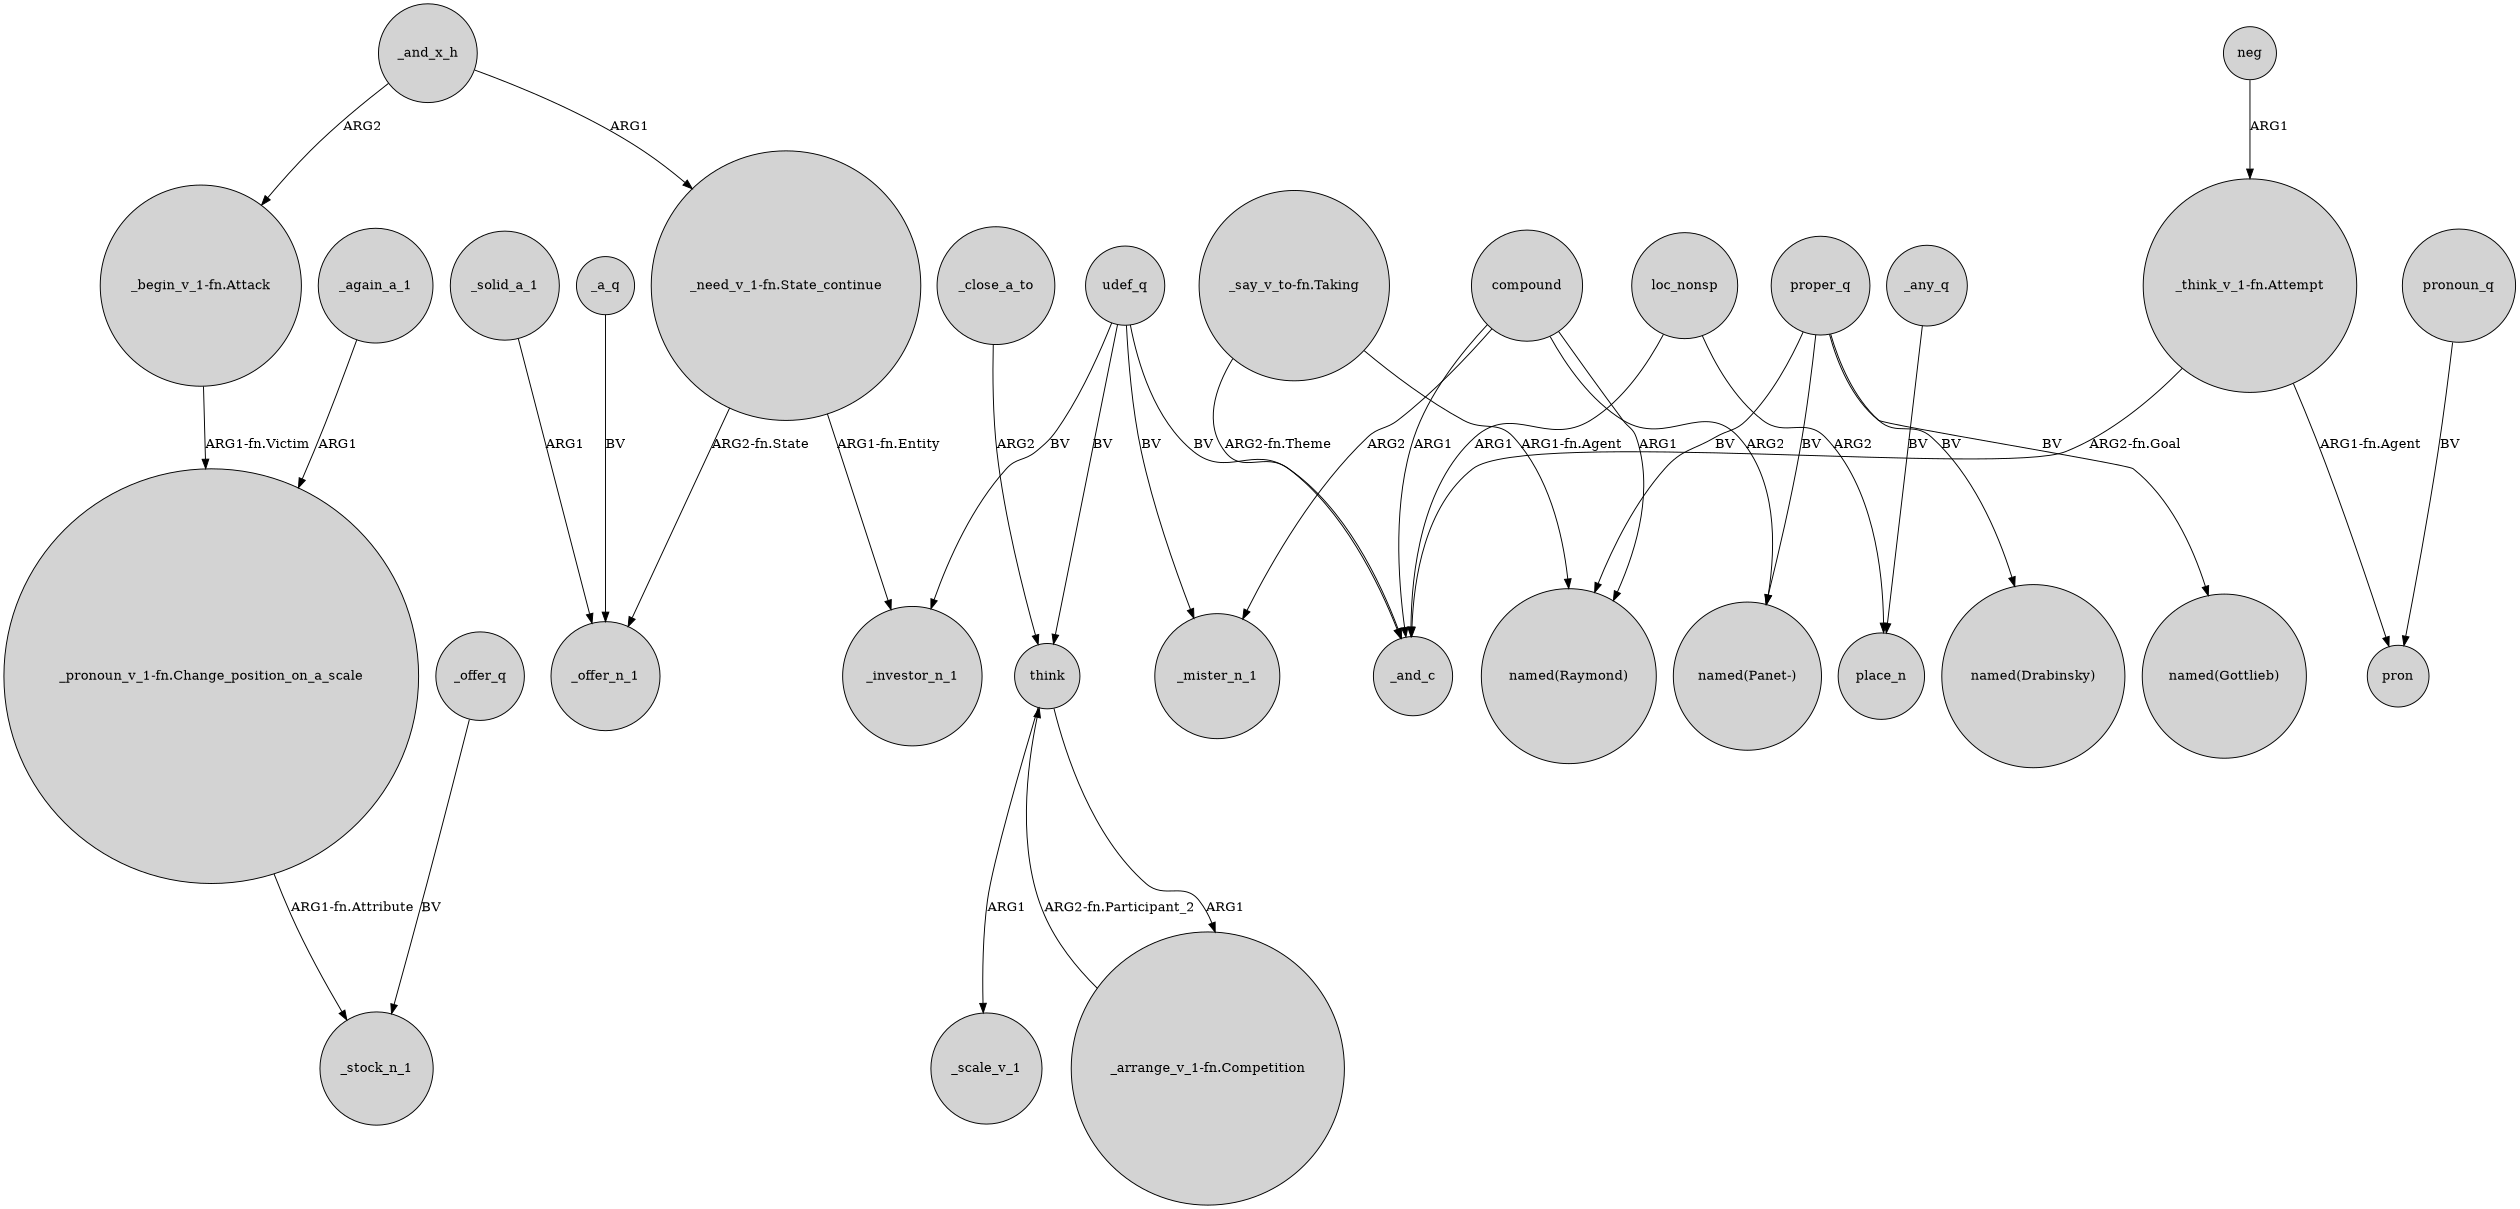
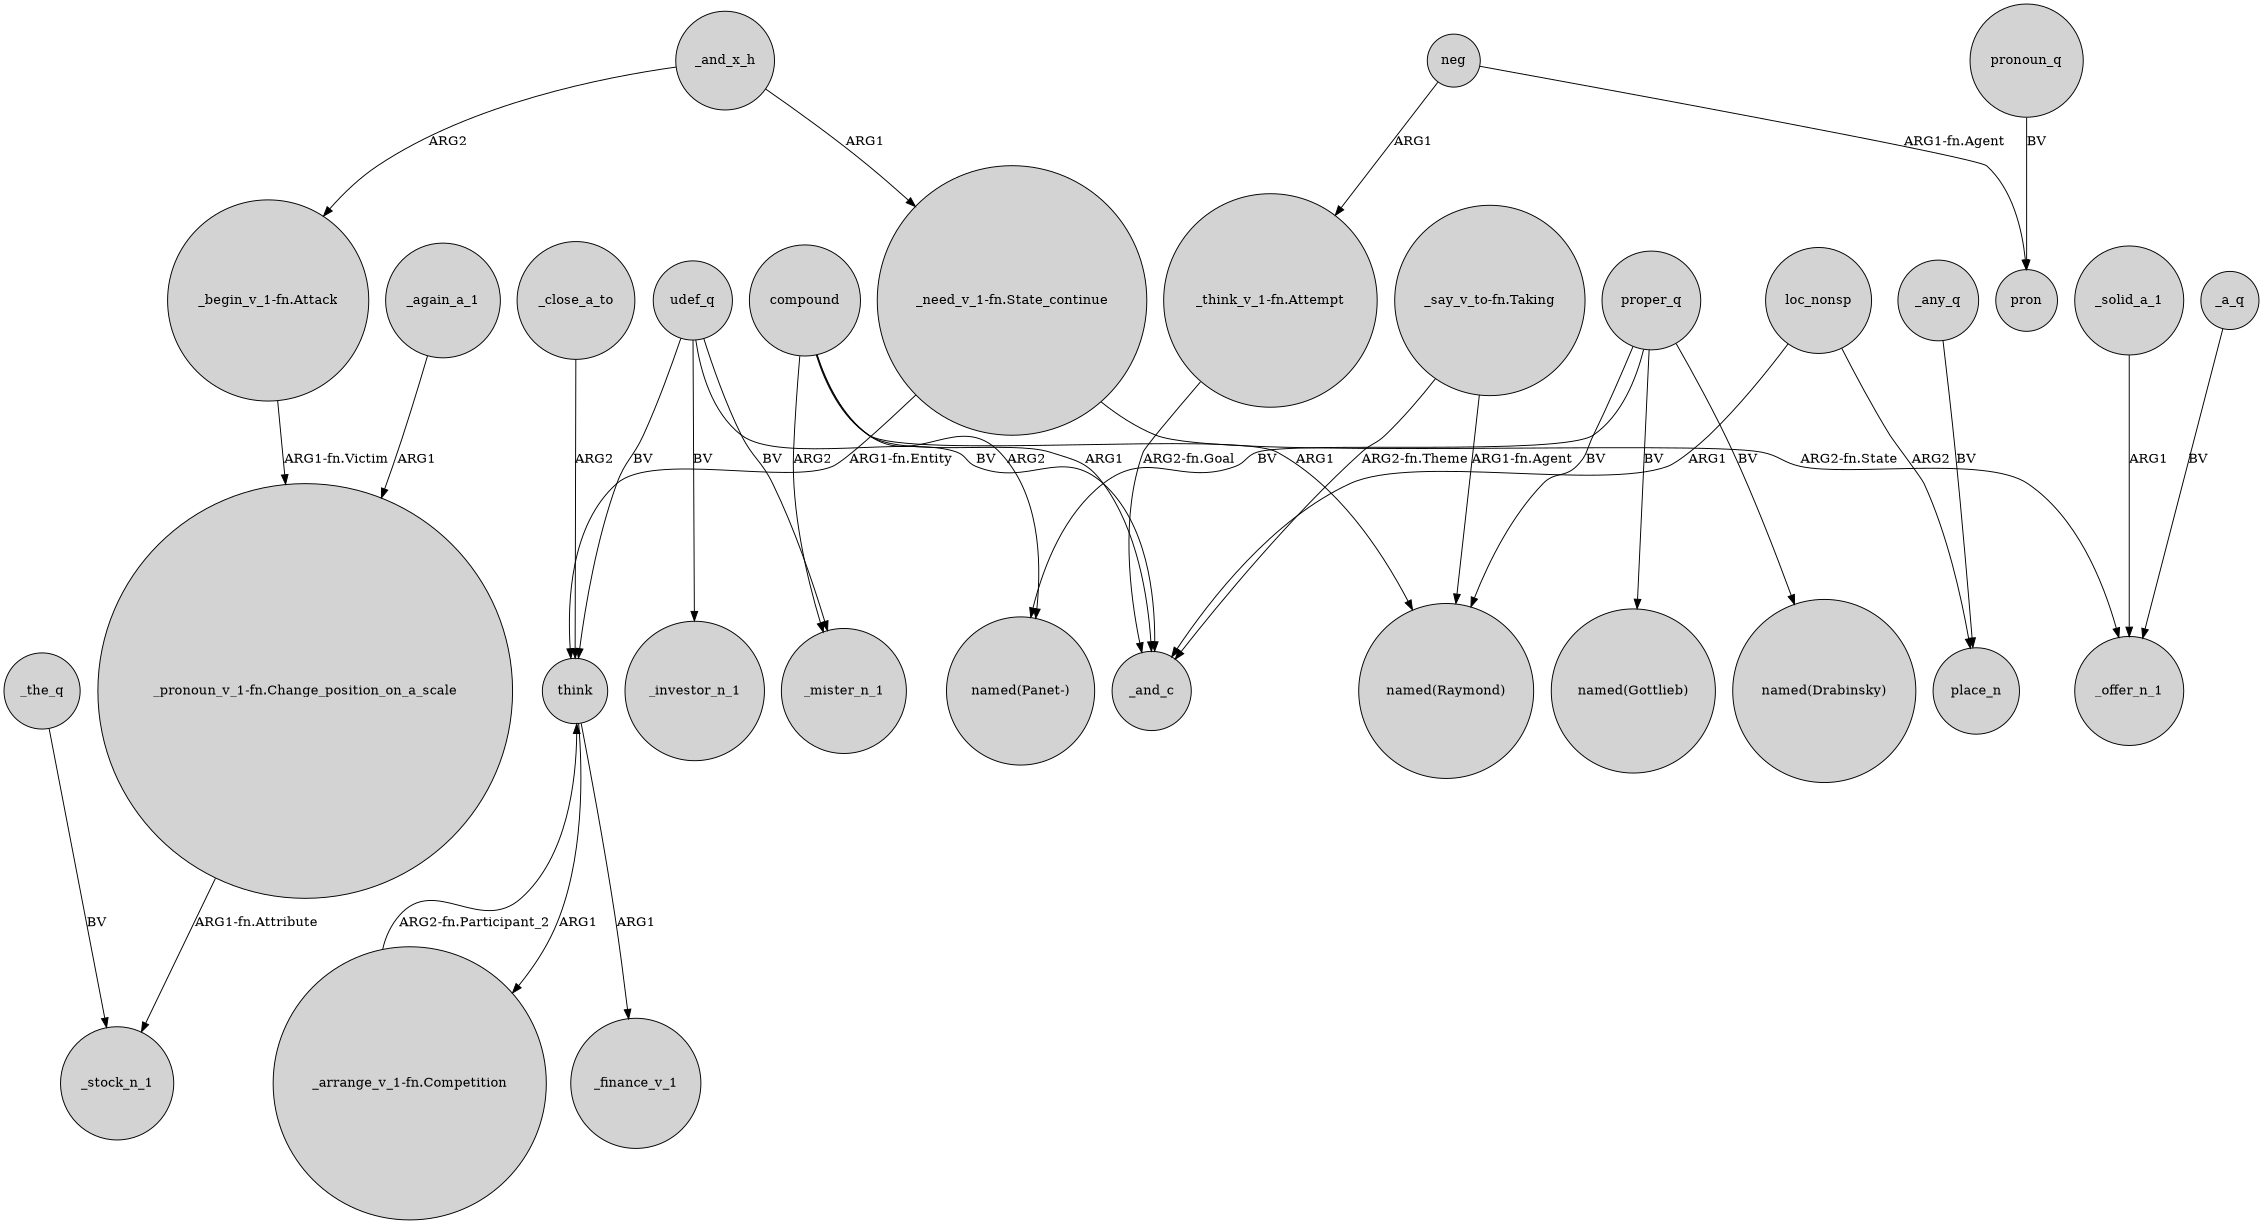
  digraph {
    node [shape=circle style=filled]
    n1 [label="_pronoun_v_1-fn.Change_position_on_a_scale"]
    _stock_n_1
    compound
    _and_c
    _mister_n_1
    "named(Raymond)"
    "named(Panet-)"
    "_say_v_to-fn.Taking"
    n9 [label=think]
-   _finance_v_1 [label=_scale_v_1]
+   _finance_v_1
    "_arrange_v_1-fn.Competition"
    n12 [label=_and_x_h]
    "_need_v_1-fn.State_continue"
    "_begin_v_1-fn.Attack"
    _offer_n_1
    _investor_n_1
    loc_nonsp
    place_n
    "_think_v_1-fn.Attempt"
    pron
    udef_q
    proper_q
    "named(Drabinsky)"
    "named(Gottlieb)"
    neg
    pronoun_q
-   _the_q [label=_offer_q]
+   _the_q
    _solid_a_1
    _close_a_to
    _any_q
    _again_a_1
    _a_q
    n1 -> _stock_n_1 [label="ARG1-fn.Attribute"]
    compound -> _and_c [label=ARG1]
    compound -> _mister_n_1 [label=ARG2]
    compound -> "named(Raymond)" [label=ARG1]
    compound -> "named(Panet-)" [label=ARG2]
    "_say_v_to-fn.Taking" -> _and_c [label="ARG2-fn.Theme"]
    "_say_v_to-fn.Taking" -> "named(Raymond)" [label="ARG1-fn.Agent"]
    n9 -> _finance_v_1 [label=ARG1]
    n9 -> "_arrange_v_1-fn.Competition" [label=ARG1]
    "_arrange_v_1-fn.Competition" -> n9 [label="ARG2-fn.Participant_2"]
    n12 -> "_need_v_1-fn.State_continue" [label=ARG1]
    n12 -> "_begin_v_1-fn.Attack" [label=ARG2]
    "_need_v_1-fn.State_continue" -> _offer_n_1 [label="ARG2-fn.State"]
-   "_need_v_1-fn.State_continue" -> _investor_n_1 [label="ARG1-fn.Entity"]
+   "_need_v_1-fn.State_continue" -> n9 [label="ARG1-fn.Entity"]
    "_begin_v_1-fn.Attack" -> n1 [label="ARG1-fn.Victim"]
    loc_nonsp -> _and_c [label=ARG1]
    loc_nonsp -> place_n [label=ARG2]
    "_think_v_1-fn.Attempt" -> _and_c [label="ARG2-fn.Goal"]
-   "_think_v_1-fn.Attempt" -> pron [label="ARG1-fn.Agent"]
+   neg -> pron [label="ARG1-fn.Agent"]
    udef_q -> _and_c [label=BV]
    udef_q -> _mister_n_1 [label=BV]
    udef_q -> n9 [label=BV]
    udef_q -> _investor_n_1 [label=BV]
    proper_q -> "named(Raymond)" [label=BV]
    proper_q -> "named(Panet-)" [label=BV]
    proper_q -> "named(Drabinsky)" [label=BV]
    proper_q -> "named(Gottlieb)" [label=BV]
    neg -> "_think_v_1-fn.Attempt" [label=ARG1]
    pronoun_q -> pron [label=BV]
    _the_q -> _stock_n_1 [label=BV]
    _solid_a_1 -> _offer_n_1 [label=ARG1]
    _close_a_to -> n9 [label=ARG2]
    _any_q -> place_n [label=BV]
    _again_a_1 -> n1 [label=ARG1]
    _a_q -> _offer_n_1 [label=BV]
  }
